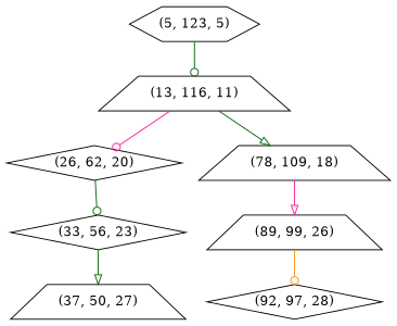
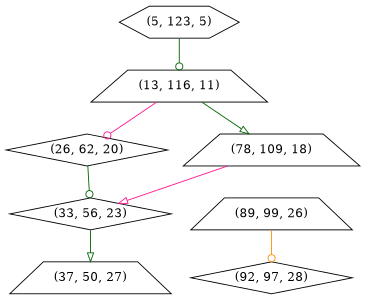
  digraph {
    node [shape=trapezium]
    edge [arrowhead=odot color=darkgreen]
    "(5, 123, 5)" [shape=hexagon]
    "(13, 116, 11)"
    "(26, 62, 20)" [shape=diamond]
    "(78, 109, 18)"
    "(33, 56, 23)" [shape=diamond]
    "(89, 99, 26)"
    "(37, 50, 27)"
    "(92, 97, 28)" [shape=diamond]
    "(5, 123, 5)" -> "(13, 116, 11)"
    "(13, 116, 11)" -> "(26, 62, 20)" [color=deeppink]
    "(13, 116, 11)" -> "(78, 109, 18)" [arrowhead=onormal]
    "(26, 62, 20)" -> "(33, 56, 23)"
-   "(78, 109, 18)" -> "(89, 99, 26)" [arrowhead=onormal color=deeppink]
+   "(78, 109, 18)" -> "(33, 56, 23)" [arrowhead=onormal color=deeppink]
    "(33, 56, 23)" -> "(37, 50, 27)" [arrowhead=onormal]
    "(89, 99, 26)" -> "(92, 97, 28)" [color=darkorange]
  }
